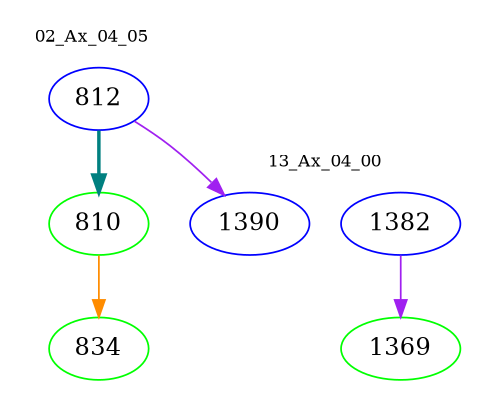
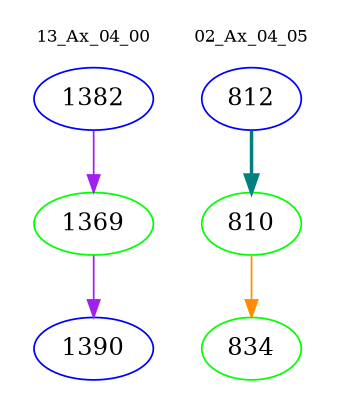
  digraph {
    node [color=blue]
    edge [color=purple style=solid]
    n1 [label=1382]
    n2 [color=green label=1369]
    n3 [label=1390]
    n4 [label=812]
    n5 [color=green label=810]
    n6 [color=green label=834]
    subgraph cluster_1 {
      color=white
      fontsize=10
      label="13_Ax_04_00"
      n1
      n2
      n3
    }
    subgraph cluster_2 {
      color=white
      fontsize=10
      label="02_Ax_04_05"
      n4
      n5
      n6
    }
    n1 -> n2
-   n4 -> n3
+   n2 -> n3
    n4 -> n5 [color=teal style=bold]
    n5 -> n6 [color=darkorange]
  }
